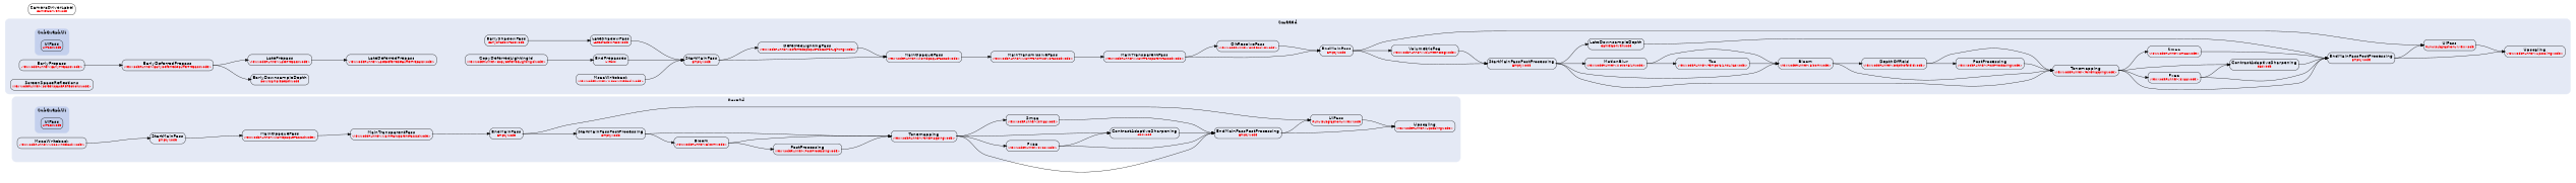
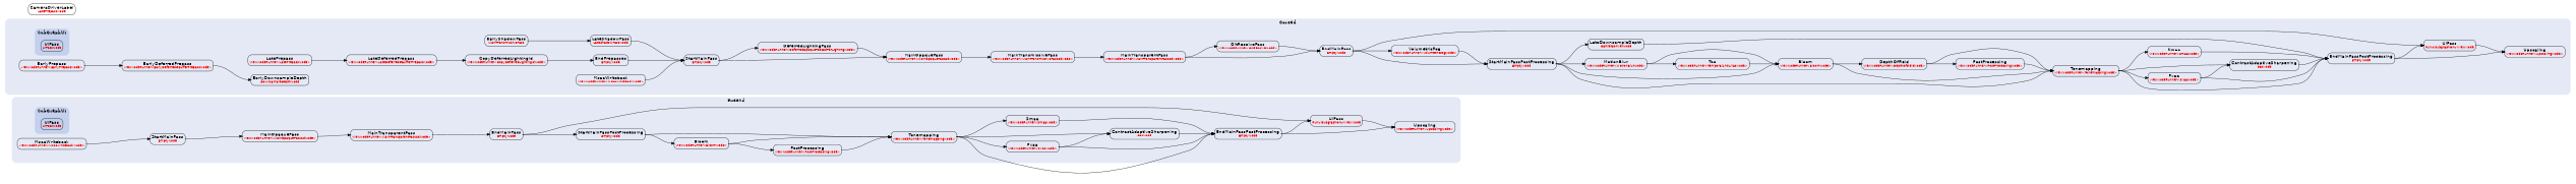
  digraph {
    bgcolor=white
    rankdir=LR
    ranksep=1.0
    node [color=black fillcolor=black fontcolor=black fontname=Helvetica shape=plaintext]
    edge [color=black fontcolor=black fontname=Helvetica headport="title:w" tailport="title:e"]
    n1 [label=<<TABLE STYLE="rounded"><TR><TD PORT="title" BORDER="0" COLSPAN="2">UiPass<BR/><FONT COLOR="red" POINT-SIZE="10">UiPassNode</FONT></TD></TR></TABLE>>]
    n2 [label=<<TABLE STYLE="rounded"><TR><TD PORT="title" BORDER="0" COLSPAN="2">ContrastAdaptiveSharpening<BR/><FONT COLOR="red" POINT-SIZE="10">CasNode</FONT></TD></TR></TABLE>>]
    n3 [label=<<TABLE STYLE="rounded"><TR><TD PORT="title" BORDER="0" COLSPAN="2">EndMainPassPostProcessing<BR/><FONT COLOR="red" POINT-SIZE="10">EmptyNode</FONT></TD></TR></TABLE>>]
    n4 [label=<<TABLE STYLE="rounded"><TR><TD PORT="title" BORDER="0" COLSPAN="2">EndMainPass<BR/><FONT COLOR="red" POINT-SIZE="10">EmptyNode</FONT></TD></TR></TABLE>>]
    n5 [label=<<TABLE STYLE="rounded"><TR><TD PORT="title" BORDER="0" COLSPAN="2">StartMainPassPostProcessing<BR/><FONT COLOR="red" POINT-SIZE="10">EmptyNode</FONT></TD></TR></TABLE>>]
    n6 [label=<<TABLE STYLE="rounded"><TR><TD PORT="title" BORDER="0" COLSPAN="2">UiPass<BR/><FONT COLOR="red" POINT-SIZE="10">RunUiSubgraphOnUiViewNode</FONT></TD></TR></TABLE>>]
    n7 [label=<<TABLE STYLE="rounded"><TR><TD PORT="title" BORDER="0" COLSPAN="2">Upscaling<BR/><FONT COLOR="red" POINT-SIZE="10">ViewNodeRunner&lt;UpscalingNode&gt;</FONT></TD></TR></TABLE>>]
    n8 [label=<<TABLE STYLE="rounded"><TR><TD PORT="title" BORDER="0" COLSPAN="2">StartMainPass<BR/><FONT COLOR="red" POINT-SIZE="10">EmptyNode</FONT></TD></TR></TABLE>>]
    n9 [label=<<TABLE STYLE="rounded"><TR><TD PORT="title" BORDER="0" COLSPAN="2">MainOpaquePass<BR/><FONT COLOR="red" POINT-SIZE="10">ViewNodeRunner&lt;MainOpaquePass2dNode&gt;</FONT></TD></TR></TABLE>>]
    n10 [label=<<TABLE STYLE="rounded"><TR><TD PORT="title" BORDER="0" COLSPAN="2">Tonemapping<BR/><FONT COLOR="red" POINT-SIZE="10">ViewNodeRunner&lt;TonemappingNode&gt;</FONT></TD></TR></TABLE>>]
    n11 [label=<<TABLE STYLE="rounded"><TR><TD PORT="title" BORDER="0" COLSPAN="2">Bloom<BR/><FONT COLOR="red" POINT-SIZE="10">ViewNodeRunner&lt;BloomNode&gt;</FONT></TD></TR></TABLE>>]
    n12 [label=<<TABLE STYLE="rounded"><TR><TD PORT="title" BORDER="0" COLSPAN="2">Fxaa<BR/><FONT COLOR="red" POINT-SIZE="10">ViewNodeRunner&lt;FxaaNode&gt;</FONT></TD></TR></TABLE>>]
    n13 [label=<<TABLE STYLE="rounded"><TR><TD PORT="title" BORDER="0" COLSPAN="2">Smaa<BR/><FONT COLOR="red" POINT-SIZE="10">ViewNodeRunner&lt;SmaaNode&gt;</FONT></TD></TR></TABLE>>]
    n14 [label=<<TABLE STYLE="rounded"><TR><TD PORT="title" BORDER="0" COLSPAN="2">MainTransparentPass<BR/><FONT COLOR="red" POINT-SIZE="10">ViewNodeRunner&lt;MainTransparentPass2dNode&gt;</FONT></TD></TR></TABLE>>]
    n15 [label=<<TABLE STYLE="rounded"><TR><TD PORT="title" BORDER="0" COLSPAN="2">PostProcessing<BR/><FONT COLOR="red" POINT-SIZE="10">ViewNodeRunner&lt;PostProcessingNode&gt;</FONT></TD></TR></TABLE>>]
    n16 [label=<<TABLE STYLE="rounded"><TR><TD PORT="title" BORDER="0" COLSPAN="2">MsaaWriteback<BR/><FONT COLOR="red" POINT-SIZE="10">ViewNodeRunner&lt;MsaaWritebackNode&gt;</FONT></TD></TR></TABLE>>]
    n17 [label=<<TABLE STYLE="rounded"><TR><TD PORT="title" BORDER="0" COLSPAN="2">UiPass<BR/><FONT COLOR="red" POINT-SIZE="10">UiPassNode</FONT></TD></TR></TABLE>>]
    n18 [label=<<TABLE STYLE="rounded"><TR><TD PORT="title" BORDER="0" COLSPAN="2">ContrastAdaptiveSharpening<BR/><FONT COLOR="red" POINT-SIZE="10">CasNode</FONT></TD></TR></TABLE>>]
    n19 [label=<<TABLE STYLE="rounded"><TR><TD PORT="title" BORDER="0" COLSPAN="2">EndMainPassPostProcessing<BR/><FONT COLOR="red" POINT-SIZE="10">EmptyNode</FONT></TD></TR></TABLE>>]
    n20 [label=<<TABLE STYLE="rounded"><TR><TD PORT="title" BORDER="0" COLSPAN="2">EarlyDownsampleDepth<BR/><FONT COLOR="red" POINT-SIZE="10">DownsampleDepthNode</FONT></TD></TR></TABLE>>]
    n21 [label=<<TABLE STYLE="rounded"><TR><TD PORT="title" BORDER="0" COLSPAN="2">LatePrepass<BR/><FONT COLOR="red" POINT-SIZE="10">ViewNodeRunner&lt;LatePrepassNode&gt;</FONT></TD></TR></TABLE>>]
    n22 [label=<<TABLE STYLE="rounded"><TR><TD PORT="title" BORDER="0" COLSPAN="2">LateDownsampleDepth<BR/><FONT COLOR="red" POINT-SIZE="10">CameraDriverNode</FONT></TD></TR></TABLE>>]
-   n23 [label=<<TABLE STYLE="rounded"><TR><TD PORT="title" BORDER="0" COLSPAN="2">EarlyShadowPass<BR/><FONT COLOR="red" POINT-SIZE="10">EarlyShadowPassNode</FONT></TD></TR></TABLE>>]
+   n23 [label=<<TABLE STYLE="rounded"><TR><TD PORT="title" BORDER="0" COLSPAN="2">EarlyShadowPass<BR/><FONT COLOR="red" POINT-SIZE="10">MainTransmissivePass</FONT></TD></TR></TABLE>>]
    n24 [label=<<TABLE STYLE="rounded"><TR><TD PORT="title" BORDER="0" COLSPAN="2">LateShadowPass<BR/><FONT COLOR="red" POINT-SIZE="10">LateShadowPassNode</FONT></TD></TR></TABLE>>]
    n25 [label=<<TABLE STYLE="rounded"><TR><TD PORT="title" BORDER="0" COLSPAN="2">StartMainPass<BR/><FONT COLOR="red" POINT-SIZE="10">EmptyNode</FONT></TD></TR></TABLE>>]
    n26 [label=<<TABLE STYLE="rounded"><TR><TD PORT="title" BORDER="0" COLSPAN="2">EndMainPass<BR/><FONT COLOR="red" POINT-SIZE="10">EmptyNode</FONT></TD></TR></TABLE>>]
    n27 [label=<<TABLE STYLE="rounded"><TR><TD PORT="title" BORDER="0" COLSPAN="2">StartMainPassPostProcessing<BR/><FONT COLOR="red" POINT-SIZE="10">EmptyNode</FONT></TD></TR></TABLE>>]
    n28 [label=<<TABLE STYLE="rounded"><TR><TD PORT="title" BORDER="0" COLSPAN="2">VolumetricFog<BR/><FONT COLOR="red" POINT-SIZE="10">ViewNodeRunner&lt;VolumetricFogNode&gt;</FONT></TD></TR></TABLE>>]
    n29 [label=<<TABLE STYLE="rounded"><TR><TD PORT="title" BORDER="0" COLSPAN="2">UiPass<BR/><FONT COLOR="red" POINT-SIZE="10">RunUiSubgraphOnUiViewNode</FONT></TD></TR></TABLE>>]
    n30 [label=<<TABLE STYLE="rounded"><TR><TD PORT="title" BORDER="0" COLSPAN="2">Upscaling<BR/><FONT COLOR="red" POINT-SIZE="10">ViewNodeRunner&lt;UpscalingNode&gt;</FONT></TD></TR></TABLE>>]
-   n31 [label=<<TABLE STYLE="rounded"><TR><TD PORT="title" BORDER="0" COLSPAN="2">EndPrepasses<BR/><FONT COLOR="red" POINT-SIZE="10">UiPass</FONT></TD></TR></TABLE>>]
+   n31 [label=<<TABLE STYLE="rounded"><TR><TD PORT="title" BORDER="0" COLSPAN="2">EndPrepasses<BR/><FONT COLOR="red" POINT-SIZE="10">EmptyNode</FONT></TD></TR></TABLE>>]
    n32 [label=<<TABLE STYLE="rounded"><TR><TD PORT="title" BORDER="0" COLSPAN="2">MainOpaquePass<BR/><FONT COLOR="red" POINT-SIZE="10">ViewNodeRunner&lt;MainOpaquePass3dNode&gt;</FONT></TD></TR></TABLE>>]
    n33 [label=<<TABLE STYLE="rounded"><TR><TD PORT="title" BORDER="0" COLSPAN="2">DeferredLightingPass<BR/><FONT COLOR="red" POINT-SIZE="10">ViewNodeRunner&lt;DeferredOpaquePass3dPbrLightingNode&gt;</FONT></TD></TR></TABLE>>]
    n34 [label=<<TABLE STYLE="rounded"><TR><TD PORT="title" BORDER="0" COLSPAN="2">Tonemapping<BR/><FONT COLOR="red" POINT-SIZE="10">ViewNodeRunner&lt;TonemappingNode&gt;</FONT></TD></TR></TABLE>>]
    n35 [label=<<TABLE STYLE="rounded"><TR><TD PORT="title" BORDER="0" COLSPAN="2">Bloom<BR/><FONT COLOR="red" POINT-SIZE="10">ViewNodeRunner&lt;BloomNode&gt;</FONT></TD></TR></TABLE>>]
    n36 [label=<<TABLE STYLE="rounded"><TR><TD PORT="title" BORDER="0" COLSPAN="2">MotionBlur<BR/><FONT COLOR="red" POINT-SIZE="10">ViewNodeRunner&lt;MotionBlurNode&gt;</FONT></TD></TR></TABLE>>]
    n37 [label=<<TABLE STYLE="rounded"><TR><TD PORT="title" BORDER="0" COLSPAN="2">Fxaa<BR/><FONT COLOR="red" POINT-SIZE="10">ViewNodeRunner&lt;FxaaNode&gt;</FONT></TD></TR></TABLE>>]
    n38 [label=<<TABLE STYLE="rounded"><TR><TD PORT="title" BORDER="0" COLSPAN="2">Smaa<BR/><FONT COLOR="red" POINT-SIZE="10">ViewNodeRunner&lt;SmaaNode&gt;</FONT></TD></TR></TABLE>>]
    n39 [label=<<TABLE STYLE="rounded"><TR><TD PORT="title" BORDER="0" COLSPAN="2">Taa<BR/><FONT COLOR="red" POINT-SIZE="10">ViewNodeRunner&lt;TemporalAntiAliasNode&gt;</FONT></TD></TR></TABLE>>]
    n40 [label=<<TABLE STYLE="rounded"><TR><TD PORT="title" BORDER="0" COLSPAN="2">MainTransmissivePass<BR/><FONT COLOR="red" POINT-SIZE="10">ViewNodeRunner&lt;MainTransmissivePass3dNode&gt;</FONT></TD></TR></TABLE>>]
    n41 [label=<<TABLE STYLE="rounded"><TR><TD PORT="title" BORDER="0" COLSPAN="2">MainTransparentPass<BR/><FONT COLOR="red" POINT-SIZE="10">ViewNodeRunner&lt;MainTransparentPass3dNode&gt;</FONT></TD></TR></TABLE>>]
    n42 [label=<<TABLE STYLE="rounded"><TR><TD PORT="title" BORDER="0" COLSPAN="2">OitResolvePass<BR/><FONT COLOR="red" POINT-SIZE="10">ViewNodeRunner&lt;OitResolveNode&gt;</FONT></TD></TR></TABLE>>]
    n43 [label=<<TABLE STYLE="rounded"><TR><TD PORT="title" BORDER="0" COLSPAN="2">CopyDeferredLightingId<BR/><FONT COLOR="red" POINT-SIZE="10">ViewNodeRunner&lt;CopyDeferredLightingIdNode&gt;</FONT></TD></TR></TABLE>>]
    n44 [label=<<TABLE STYLE="rounded"><TR><TD PORT="title" BORDER="0" COLSPAN="2">EarlyDeferredPrepass<BR/><FONT COLOR="red" POINT-SIZE="10">ViewNodeRunner&lt;EarlyDeferredGBufferPrepassNode&gt;</FONT></TD></TR></TABLE>>]
    n45 [label=<<TABLE STYLE="rounded"><TR><TD PORT="title" BORDER="0" COLSPAN="2">LateDeferredPrepass<BR/><FONT COLOR="red" POINT-SIZE="10">ViewNodeRunner&lt;LateDeferredGBufferPrepassNode&gt;</FONT></TD></TR></TABLE>>]
    n46 [label=<<TABLE STYLE="rounded"><TR><TD PORT="title" BORDER="0" COLSPAN="2">EarlyPrepass<BR/><FONT COLOR="red" POINT-SIZE="10">ViewNodeRunner&lt;EarlyPrepassNode&gt;</FONT></TD></TR></TABLE>>]
-   n47 [label=<<TABLE STYLE="rounded"><TR><TD PORT="title" BORDER="0" COLSPAN="2">ScreenSpaceReflections<BR/><FONT COLOR="red" POINT-SIZE="10">ViewNodeRunner&lt;ScreenSpaceReflectionsNode&gt;</FONT></TD></TR></TABLE>>]
    n48 [label=<<TABLE STYLE="rounded"><TR><TD PORT="title" BORDER="0" COLSPAN="2">DepthOfField<BR/><FONT COLOR="red" POINT-SIZE="10">ViewNodeRunner&lt;DepthOfFieldNode&gt;</FONT></TD></TR></TABLE>>]
    n49 [label=<<TABLE STYLE="rounded"><TR><TD PORT="title" BORDER="0" COLSPAN="2">PostProcessing<BR/><FONT COLOR="red" POINT-SIZE="10">ViewNodeRunner&lt;PostProcessingNode&gt;</FONT></TD></TR></TABLE>>]
    n50 [label=<<TABLE STYLE="rounded"><TR><TD PORT="title" BORDER="0" COLSPAN="2">MsaaWriteback<BR/><FONT COLOR="red" POINT-SIZE="10">ViewNodeRunner&lt;MsaaWritebackNode&gt;</FONT></TD></TR></TABLE>>]
-   n51 [label=<<TABLE STYLE="rounded"><TR><TD PORT="title" BORDER="0" COLSPAN="2">CameraDriverLabel<BR/><FONT COLOR="red" POINT-SIZE="10">CameraDriverNode</FONT></TD></TR></TABLE>>]
+   n51 [label=<<TABLE STYLE="rounded"><TR><TD PORT="title" BORDER="0" COLSPAN="2">CameraDriverLabel<BR/><FONT COLOR="red" POINT-SIZE="10">LatePrepassNode</FONT></TD></TR></TABLE>>]
    subgraph cluster_1 {
      color="#e4e9f5"
      fontcolor=black
-     label=Core2d
+     label=Fxaa2d
      style="rounded,filled"
      n2
      n3
      n4
      n5
      n6
      n7
      n8
      n9
      n10
      n11
      n12
      n13
      n14
      n15
      n16
      subgraph cluster_2 {
        color="#c4d0ed"
        fontcolor=black
        label=SubGraphUi
        style="rounded,filled"
        n1
      }
    }
    subgraph cluster_3 {
      color="#e4e9f5"
      fontcolor=black
-     label=Smaa3d
+     label=Core3d
      style="rounded,filled"
      n18
      n19
      n20
      n21
      n22
      n23
      n24
      n25
      n26
      n27
      n28
      n29
      n30
      n31
      n32
      n33
      n34
      n35
      n36
      n37
      n38
      n39
      n40
      n41
      n42
      n43
      n44
      n45
      n46
-     n47
      n48
      n49
      n50
      subgraph cluster_4 {
        color="#c4d0ed"
        fontcolor=black
        label=SubGraphUi
        style="rounded,filled"
        n17
      }
    }
    n2 -> n3
    n3 -> n6
    n3 -> n7
    n4 -> n5
    n4 -> n6
    n5 -> n10
    n5 -> n11
    n6 -> n7
    n8 -> n9
    n9 -> n14
    n10 -> n2
    n10 -> n3
    n10 -> n12
    n10 -> n13
    n11 -> n10
    n11 -> n15
    n12 -> n2
    n12 -> n3
    n13 -> n3
    n14 -> n4
    n15 -> n10
    n16 -> n8
    n18 -> n19
    n19 -> n29
    n19 -> n30
    n21 -> n45
    n22 -> n19
    n23 -> n24
    n24 -> n25
    n25 -> n32
    n25 -> n33
    n26 -> n27
    n26 -> n28
    n26 -> n29
    n27 -> n22
    n27 -> n34
    n27 -> n35
    n27 -> n36
    n28 -> n27
    n29 -> n30
    n31 -> n25
    n32 -> n40
    n33 -> n32
    n34 -> n18
    n34 -> n19
    n34 -> n37
    n34 -> n38
    n35 -> n34
    n35 -> n48
    n36 -> n35
    n36 -> n39
    n37 -> n18
    n37 -> n19
    n38 -> n19
    n39 -> n35
    n40 -> n41
    n41 -> n26
    n41 -> n42
    n42 -> n26
    n43 -> n31
    n44 -> n20
-   n44 -> n21
+   n45 -> n43
    n46 -> n44
    n48 -> n34
    n48 -> n49
    n49 -> n34
    n50 -> n25
  }
